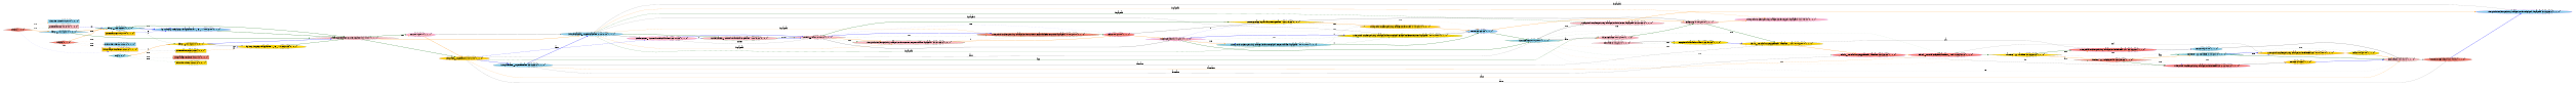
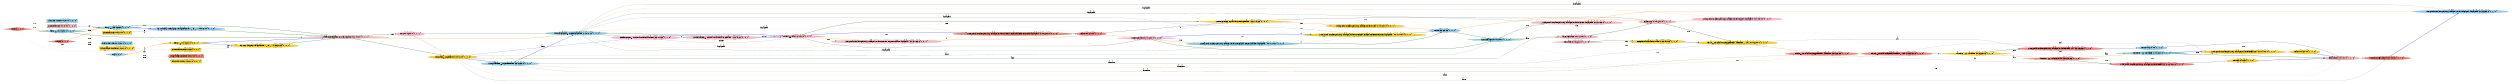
  digraph {
    fontname="DejaVu Serif"
    rankdir=LR
    node [color=gray40 fillcolor=gold fontname="DejaVu Serif" shape=ellipse style=filled]
    edge [arrowhead=tee color=darkorange fontname="DejaVu Serif" style=bold]
    n1 [fillcolor=skyblue label="PrintWriter writer@@@2@@@['1', '0', '0']" shape=box]
    n2 [color=darkgreen fillcolor=salmon label="writer.println(smClient.getString(\"managerServlet.noContext\",Escape.htmlElementContent(displayPath)))@@@13@@@['0', '1', '0']"]
    n3 [color=purple fillcolor=salmon label="return@@@12@@@['1', '1', '1']"]
    n4 [color=purple fillcolor=lightpink label="!isDeployed(name)@@@16@@@['1', '1', '0']" shape=diamond]
    n5 [label="context.getName().equals(this.context.getName())@@@14@@@['0', '0', '1']" shape=diamond]
    n6 [color=darkgreen fillcolor=skyblue label="xml.exists() && !xml.delete()@@@43@@@['1', '1', '0']" shape=diamond]
    n7 [color=purple label="writer.println(smClient.getString(\"managerServlet.deleteFail\",xml))@@@44@@@['1', '1', '0']"]
    n8 [color=darkgreen fillcolor=lightpink label="check(name)@@@47@@@['1', '1', '0']"]
    n9 [color=darkgreen label="return@@@45@@@['1', '1', '0']"]
    n10 [fillcolor=salmon label="{removeServiced(name)}@@@49@@@['1', '1', '0']"]
    n11 [color=purple fillcolor=skyblue label="return@@@16@@@['1', '1', '1']"]
    n12 [color=darkgreen fillcolor=skyblue label="isServiced(name)@@@20@@@['1', '1', '0']" shape=diamond]
    n13 [color=darkgreen fillcolor=lightpink label="context.stop()@@@18@@@['1', '1', '1']"]
    n14 [fillcolor=lightpink label="writer.println(smClient.getString(\"managerServlet.inService\",displayPath))@@@21@@@['1', '1', '0']"]
    n15 [label="File war = new File(host.getAppBaseFile(),baseName + \".war\")@@@32@@@['1', '1', '0']"]
    n16 [label="war.exists() && !war.delete()@@@35@@@['1', '1', '0']" shape=diamond]
    n17 [color=purple fillcolor=salmon label="File xml = new File(configBase,baseName + \".xml\")@@@34@@@['1', '1', '0']"]
    n18 [fillcolor=lightpink label="addServiced(name)@@@24@@@['1', '1', '0']"]
    n19 [color=purple fillcolor=salmon label="File dir = new File(host.getAppBaseFile(),baseName)@@@33@@@['1', '1', '0']"]
    n20 [color=purple fillcolor=lightpink label="writer.println(smClient.getString(\"managerServlet.stopped\",displayPath))@@@19@@@['0', '0', '1']"]
    n21 [color=purple fillcolor=skyblue label="writer.println(smClient.getString(\"managerServlet.undeployed\",displayPath))@@@53@@@['1', '1', '0']"]
    n22 [fillcolor=lightpink label="context == null@@@10@@@['1', '1', '1']" shape=diamond]
    n23 [color=darkgreen fillcolor=lightpink label="writer.println(smClient.getString(\"managerServlet.noContext\",RequestUtil.filter(displayPath)))@@@11@@@['1', '0', '1']"]
    n24 [color=darkgreen label="writer.println(smClient.getString(\"managerServlet.notDeployed\",Escape.htmlElementContent(displayPath)))@@@17@@@['0', '1', '0']"]
    n25 [color=darkgreen fillcolor=skyblue label="writer.println(smClient.getString(\"managerServlet.notDeployed\",RequestUtil.filter(displayPath)))@@@17@@@['1', '0', '0']"]
    n26 [color=purple label="writer.println(smClient.getString(\"managerServlet.noSelf\"))@@@15@@@['0', '0', '1']"]
    n27 [color=purple fillcolor=lightpink label="Context context = (Context)host.findChild(name)@@@11@@@['1', '1', '0']"]
    n28 [color=darkgreen fillcolor=lightpink label="Context context = (Context)host.findChild(cn.getName())@@@9@@@['0', '0', '1']"]
    n29 [fillcolor=skyblue label="return@@@37@@@['1', '1', '0']"]
    n30 [color=purple fillcolor=salmon label="writer.println(smClient.getString(\"managerServlet.deleteFail\",dir))@@@40@@@['1', '1', '0']"]
    n31 [color=purple label="return@@@41@@@['1', '1', '0']"]
    n32 [color=darkgreen fillcolor=lightpink label="ContextName cn@@@2@@@['1', '0', '0']" shape=box]
    n33 [color=darkgreen fillcolor=skyblue label="debug >= 1@@@3@@@['1', '1', '0']" shape=diamond]
    n34 [color=purple fillcolor=skyblue label="log(\"undeploy: Undeploying web application at '\" + cn + \"'\")@@@3@@@['0', '1', '0']"]
    n35 [label="debug >= 1@@@3@@@['0', '0', '1']" shape=diamond]
    n36 [fillcolor=lightpink label="!validateContextName(cn,writer,smClient)@@@4@@@['1', '1', '1']" shape=diamond]
    n37 [fillcolor=salmon label="dir.exists() && !undeployDir(dir)@@@39@@@['1', '1', '0']" shape=diamond]
    n38 [color=darkgreen label="ExceptionUtils.handleThrowable(t)@@@29@@@['1', '1', '0']"]
    n39 [color=purple fillcolor=salmon label="writer.println(smClient.getString(\"managerServlet.deleteFail\",war))@@@36@@@['1', '1', '0']"]
    n40 [color=purple label="ContextName cn@@@2@@@['0', '1', '0']" shape=box]
    n41 [label="log(\"stop: Stopping web application '\" + cn + \"'\")@@@3@@@['0', '0', '1']"]
    n42 [color=purple fillcolor=lightpink label="return@@@5@@@['1', '1', '1']"]
    n43 [fillcolor=skyblue label="String displayPath = cn.getDisplayName()@@@7@@@['1', '1', '1']"]
    n44 [color=purple label="String name = cn.getName()@@@7@@@['1', '1', '0']"]
    n45 [fillcolor=salmon label="undeploy['1', '0', '0']" shape=diamond]
    n46 [fillcolor=skyblue label="debug >= 1@@@3@@@['1', '0', '0']" shape=diamond]
    n47 [color=purple label="StringManager smClient@@@2@@@['1', '1', '0']" shape=box]
    n48 [color=darkgreen label="ContextName cn@@@2@@@['0', '0', '1']" shape=box]
    n49 [fillcolor=skyblue label="PrintWriter writer@@@2@@@['0', '1', '0']" shape=box]
    n50 [fillcolor=lightpink label="Throwable t@@@28@@@['1', '1', '0']" shape=diamond]
    n51 [fillcolor=skyblue label="String baseName = cn.getBaseName()@@@8@@@['1', '1', '0']"]
    n52 [fillcolor=salmon label="undeploy['0', '1', '0']" shape=diamond]
    n53 [color=darkgreen fillcolor=skyblue label="stop['0', '0', '1']" shape=diamond]
    n54 [color=darkgreen fillcolor=salmon label="StringManager smClient@@@2@@@['0', '0', '1']" shape=box]
    n55 [color=darkgreen label="PrintWriter writer@@@2@@@['0', '0', '1']" shape=box]
    n2 -> n3 [color=darkgreen]
    n3 -> n4
    n3 -> n5 [color=gray40]
    n4 -> n5 [color=blue label=0 style=dashed]
    n4 -> n11 [color=gray40 label=true style=dotted]
    n4 -> n12 [color=darkgreen]
    n4 -> n24 [arrowhead=diamond color=darkgreen label=true style=dotted]
    n4 -> n24 [arrowhead=diamond color=blue]
    n4 -> n25 [arrowhead=diamond color=blue label=true style=dotted]
    n4 -> n25
    n5 -> n11 [arrowhead=diamond label=true style=dotted]
    n5 -> n13 [color=gray40]
    n5 -> n26 [color=darkgreen label=true style=dotted]
    n5 -> n26
    n6 -> n7 [arrowhead=diamond color=blue]
    n6 -> n7 [arrowhead=diamond color=blue label=true style=dotted]
    n6 -> n8 [color=darkgreen]
    n6 -> n9 [color=darkgreen label=true style=dotted]
    n7 -> n9 [arrowhead=diamond]
    n8 -> n10 [arrowhead=diamond color=gray40]
-   n9 -> n8
+   n9 -> n8 [color=blue]
    n10 -> n21 [arrowhead=diamond color=blue]
    n11 -> n12 [color=darkgreen]
    n11 -> n13
    n12 -> n8 [color=gray40 label=true style=dotted]
    n12 -> n13 [arrowhead=diamond color=gray40 label=true style=dotted]
    n12 -> n14 [color=darkgreen label=true style=dotted]
    n12 -> n14 [arrowhead=diamond color=gray40]
    n12 -> n15 [arrowhead=diamond label=true style=dotted]
    n12 -> n16 [arrowhead=diamond label=true style=dotted]
    n12 -> n17 [arrowhead=diamond color=darkgreen label=true style=dotted]
    n12 -> n18 [arrowhead=diamond label=false style=dotted]
    n12 -> n18 [arrowhead=diamond color=gray40]
    n12 -> n19 [color=darkgreen label=true style=dotted]
    n13 -> n15 [color=darkgreen]
    n13 -> n20
    n14 -> n21 [arrowhead=diamond]
    n15 -> n19
    n15 -> n39 [arrowhead=diamond color=gray40 label=war style=solid]
    n16 -> n29 [color=blue label=true style=dotted]
    n16 -> n37 [color=darkgreen label=false style=dotted]
    n16 -> n37
    n16 -> n39 [arrowhead=diamond label=true style=dotted]
    n16 -> n39 [color=darkgreen]
    n17 -> n7 [arrowhead=diamond color=gray40 label=xml style=solid]
    n17 -> n16 [arrowhead=diamond color=darkgreen]
    n18 -> n13 [arrowhead=diamond color=darkgreen]
    n19 -> n17
    n19 -> n30 [color=gray40 label=dir style=solid]
    n22 -> n2 [color=darkgreen label=true style=dotted]
    n22 -> n2 [arrowhead=diamond color=blue]
    n22 -> n3 [color=blue label=true style=dotted]
    n22 -> n4 [arrowhead=diamond color=gray40]
    n22 -> n5 [arrowhead=diamond color=darkgreen]
    n22 -> n23 [arrowhead=diamond]
    n22 -> n23 [arrowhead=diamond color=darkgreen label=true style=dotted]
    n23 -> n2 [label=0 style=dashed]
    n23 -> n3
    n24 -> n11 [color=gray40]
    n25 -> n11 [arrowhead=diamond color=darkgreen]
    n25 -> n24 [color=darkgreen label=0 style=dashed]
    n25 -> n26 [color=gray40 label=0 style=dashed]
    n26 -> n11 [arrowhead=diamond]
    n27 -> n22 [color=blue]
    n27 -> n22 [arrowhead=diamond color=gray40 label=context style=solid]
    n27 -> n28 [color=blue label=0 style=dashed]
    n28 -> n22 [color=darkgreen label=context style=solid]
    n28 -> n22 [color=blue]
    n29 -> n8 [color=gray40]
    n30 -> n31 [color=gray40]
    n31 -> n8 [arrowhead=diamond color=blue]
    n32 -> n33 [arrowhead=diamond color=blue label=cn style=solid]
    n33 -> n34 [arrowhead=diamond color=blue]
    n33 -> n34 [arrowhead=diamond color=blue label=true style=dotted]
    n33 -> n35 [arrowhead=diamond color=darkgreen label=0 style=dashed]
    n33 -> n36 [color=darkgreen]
    n34 -> n36 [arrowhead=diamond color=darkgreen]
    n35 -> n36 [arrowhead=diamond color=blue]
    n35 -> n41 [arrowhead=diamond color=blue label=true style=dotted]
    n35 -> n41 [arrowhead=diamond color=gray40]
    n36 -> n42 [label=true style=dotted]
    n36 -> n42 [color=darkgreen]
    n36 -> n43 [arrowhead=diamond]
    n36 -> n44 [arrowhead=diamond color=darkgreen]
    n37 -> n6 [arrowhead=diamond color=darkgreen label=false style=dotted]
    n37 -> n6
    n37 -> n30 [arrowhead=diamond color=darkgreen]
    n37 -> n30 [color=blue label=true style=dotted]
    n37 -> n31 [arrowhead=diamond label=true style=dotted]
    n38 -> n15 [arrowhead=diamond color=blue]
    n39 -> n29 [color=gray40]
    n40 -> n34 [arrowhead=diamond color=blue label=cn style=solid]
    n41 -> n36 [color=darkgreen]
    n42 -> n43 [color=gray40]
    n42 -> n44 [arrowhead=diamond]
    n43 -> n2 [arrowhead=diamond label=displayPath style=solid]
    n43 -> n14 [color=darkgreen label=displayPath style=solid]
    n43 -> n20 [arrowhead=diamond label=displayPath style=solid]
    n43 -> n21 [arrowhead=diamond color=gray40 label=displayPath style=solid]
    n43 -> n23 [label=displayPath style=solid]
    n43 -> n24 [color=gray40 label=displayPath style=solid]
    n43 -> n25 [color=darkgreen label=displayPath style=solid]
    n43 -> n27 [color=gray40]
    n43 -> n28 [color=darkgreen]
    n44 -> n8 [label=name style=solid]
    n44 -> n10 [color=gray40 label=name style=solid]
    n44 -> n12 [color=gray40 label=name style=solid]
    n44 -> n18 [arrowhead=diamond color=darkgreen label=name style=solid]
    n44 -> n27 [color=blue label=name style=solid]
    n44 -> n51 [arrowhead=diamond color=blue]
    n45 -> n1 [label=true style=dotted]
    n45 -> n32 [color=darkgreen label=true style=dotted]
    n45 -> n46 [arrowhead=diamond]
    n45 -> n47 [arrowhead=diamond color=blue label=true style=dotted]
    n46 -> n33 [arrowhead=diamond]
    n46 -> n33 [arrowhead=diamond label=true style=dotted]
    n46 -> n36 [arrowhead=diamond color=darkgreen]
    n47 -> n48 [arrowhead=diamond color=gray40 label=0 style=dashed]
    n48 -> n41 [label=cn style=solid]
    n50 -> n38 [arrowhead=diamond color=gray40]
    n50 -> n38 [color=darkgreen label=true style=dotted]
    n51 -> n15 [color=gray40 label=baseName style=solid]
    n51 -> n17 [label=baseName style=solid]
    n51 -> n19 [color=gray40 label=baseName style=solid]
    n51 -> n43 [arrowhead=diamond color=blue]
    n52 -> n33 [arrowhead=diamond]
    n52 -> n40 [label=true style=dotted]
    n52 -> n47 [label=true style=dotted]
    n52 -> n49 [arrowhead=diamond color=gray40 label=true style=dotted]
    n53 -> n35 [arrowhead=diamond]
-   n53 -> n48 [label=true style=dotted]
+   n53 -> n48 [label=war style=dotted]
    n53 -> n54 [color=gray40 label=true style=dotted]
    n53 -> n55 [color=darkgreen label=true style=dotted]
  }
